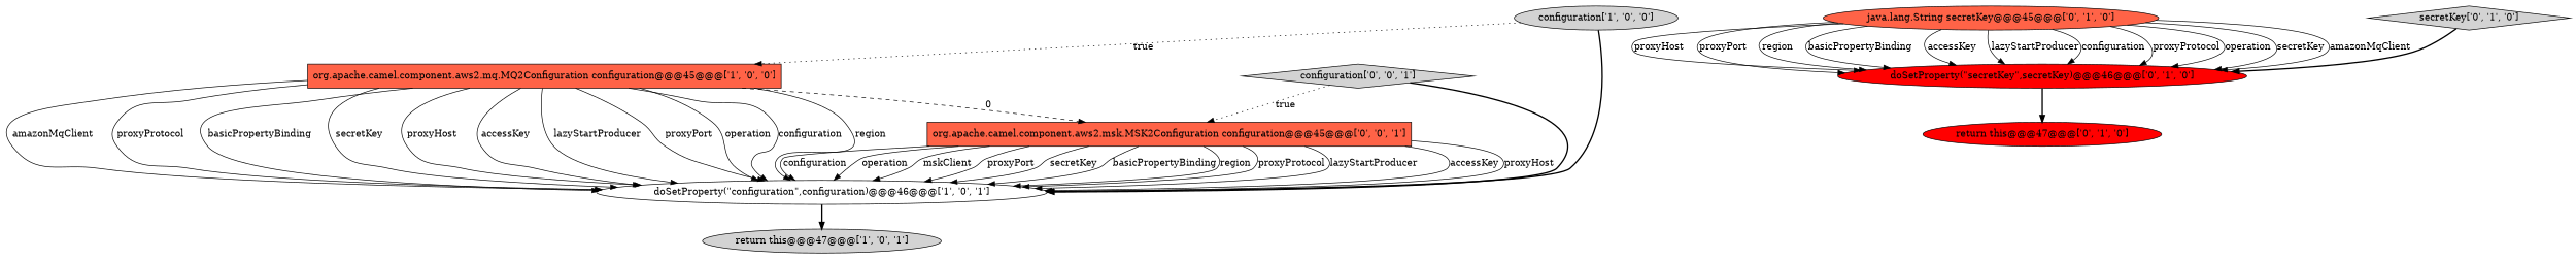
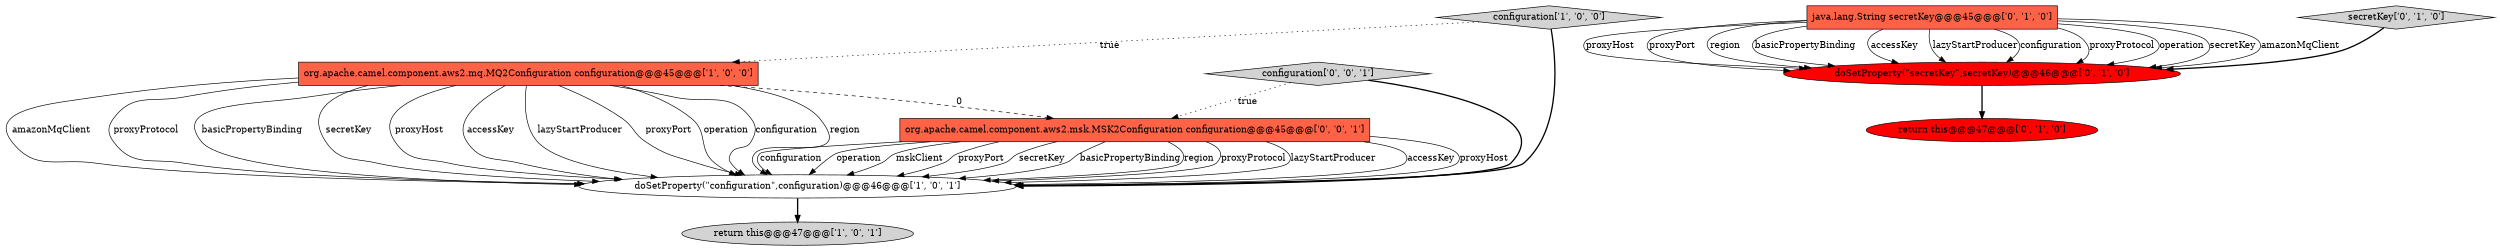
  digraph {
    fontname="DejaVu Serif"
    node [fillcolor=lightgray fontname="DejaVu Serif" shape=ellipse style=filled]
    edge [fontname="DejaVu Serif" style=solid]
    n1 [label="return this@@@47@@@['1', '0', '1']"]
    n2 [fillcolor=tomato label="org.apache.camel.component.aws2.msk.MSK2Configuration configuration@@@45@@@['0', '0', '1']" shape=box]
    n3 [fillcolor=white label="doSetProperty(\"configuration\",configuration)@@@46@@@['1', '0', '1']"]
-   n4 [label="configuration['1', '0', '0']"]
+   n4 [label="configuration['1', '0', '0']" shape=diamond]
    n5 [fillcolor=tomato label="org.apache.camel.component.aws2.mq.MQ2Configuration configuration@@@45@@@['1', '0', '0']" shape=box]
-   n6 [fillcolor=tomato label="java.lang.String secretKey@@@45@@@['0', '1', '0']"]
+   n6 [fillcolor=tomato label="java.lang.String secretKey@@@45@@@['0', '1', '0']" shape=box]
    n7 [fillcolor=red label="doSetProperty(\"secretKey\",secretKey)@@@46@@@['0', '1', '0']"]
    n8 [fillcolor=red label="return this@@@47@@@['0', '1', '0']"]
    n9 [label="configuration['0', '0', '1']" shape=diamond]
    n10 [label="secretKey['0', '1', '0']" shape=diamond]
    n2 -> n3 [label=accessKey]
    n2 -> n3 [label=proxyHost]
    n2 -> n3 [label=configuration]
    n2 -> n3 [label=operation]
    n2 -> n3 [label=mskClient]
    n2 -> n3 [label=proxyPort]
    n2 -> n3 [label=secretKey]
    n2 -> n3 [label=basicPropertyBinding]
    n2 -> n3 [label=region]
    n2 -> n3 [label=proxyProtocol]
    n2 -> n3 [label=lazyStartProducer]
    n3 -> n1 [style=bold]
    n4 -> n3 [style=bold]
    n4 -> n5 [label=true style=dotted]
    n5 -> n2 [label=0 style=dashed]
    n5 -> n3 [label=amazonMqClient]
    n5 -> n3 [label=proxyProtocol]
    n5 -> n3 [label=basicPropertyBinding]
    n5 -> n3 [label=secretKey]
    n5 -> n3 [label=proxyHost]
    n5 -> n3 [label=accessKey]
    n5 -> n3 [label=lazyStartProducer]
    n5 -> n3 [label=proxyPort]
    n5 -> n3 [label=operation]
    n5 -> n3 [label=configuration]
    n5 -> n3 [label=region]
    n6 -> n7 [label=proxyHost]
    n6 -> n7 [label=proxyPort]
    n6 -> n7 [label=region]
    n6 -> n7 [label=basicPropertyBinding]
    n6 -> n7 [label=accessKey]
    n6 -> n7 [label=lazyStartProducer]
    n6 -> n7 [label=configuration]
    n6 -> n7 [label=proxyProtocol]
    n6 -> n7 [label=operation]
    n6 -> n7 [label=secretKey]
    n6 -> n7 [label=amazonMqClient]
    n7 -> n8 [style=bold]
    n9 -> n2 [label=true style=dotted]
    n9 -> n3 [style=bold]
    n10 -> n7 [style=bold]
  }
